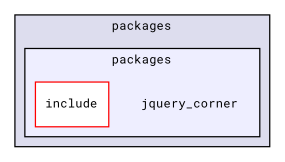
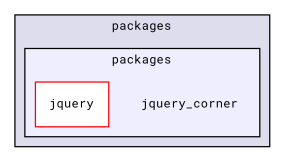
  digraph {
    compound=true
    fontname="Roboto Mono"
    node [fontname="Roboto Mono" fontsize=10]
    n1 [label=jquery_corner shape=plaintext]
-   n2 [color=red fillcolor=white label=include shape=box style=filled]
+   n2 [color=red fillcolor=white label=jquery shape=box style=filled]
    subgraph cluster_1 {
      bgcolor="#ddddee"
      fontsize=10
      label=packages
      pencolor=black
      subgraph cluster_2 {
        bgcolor="#eeeeff"
        fontsize=10
        pencolor=black
        n1
        n2
      }
    }
  }
